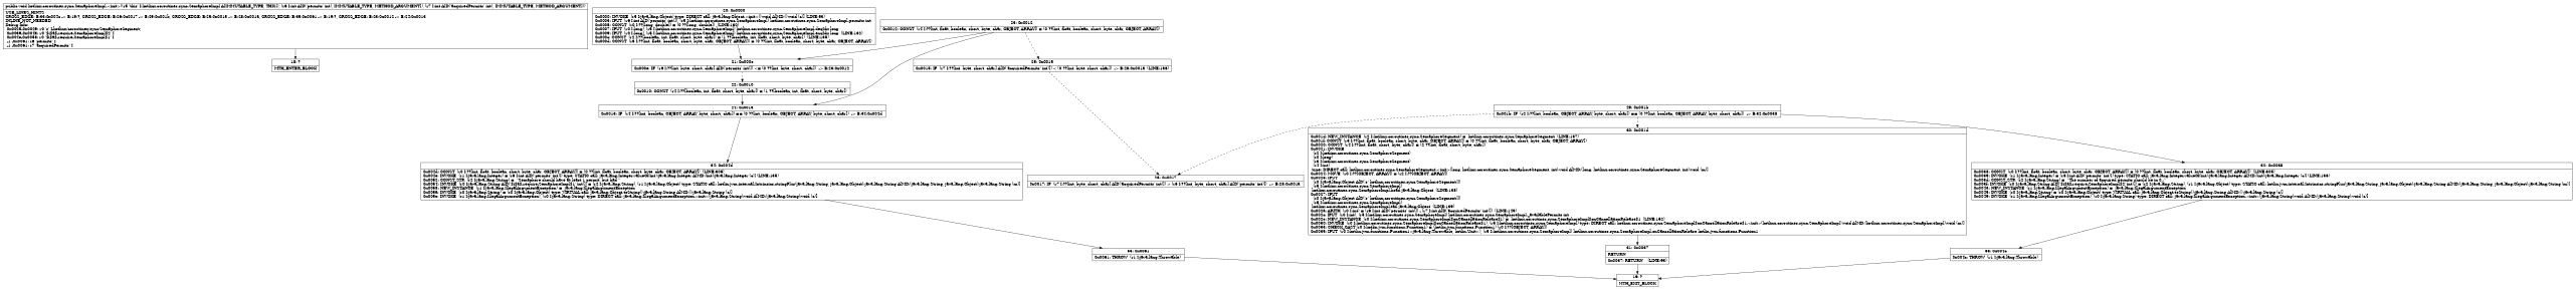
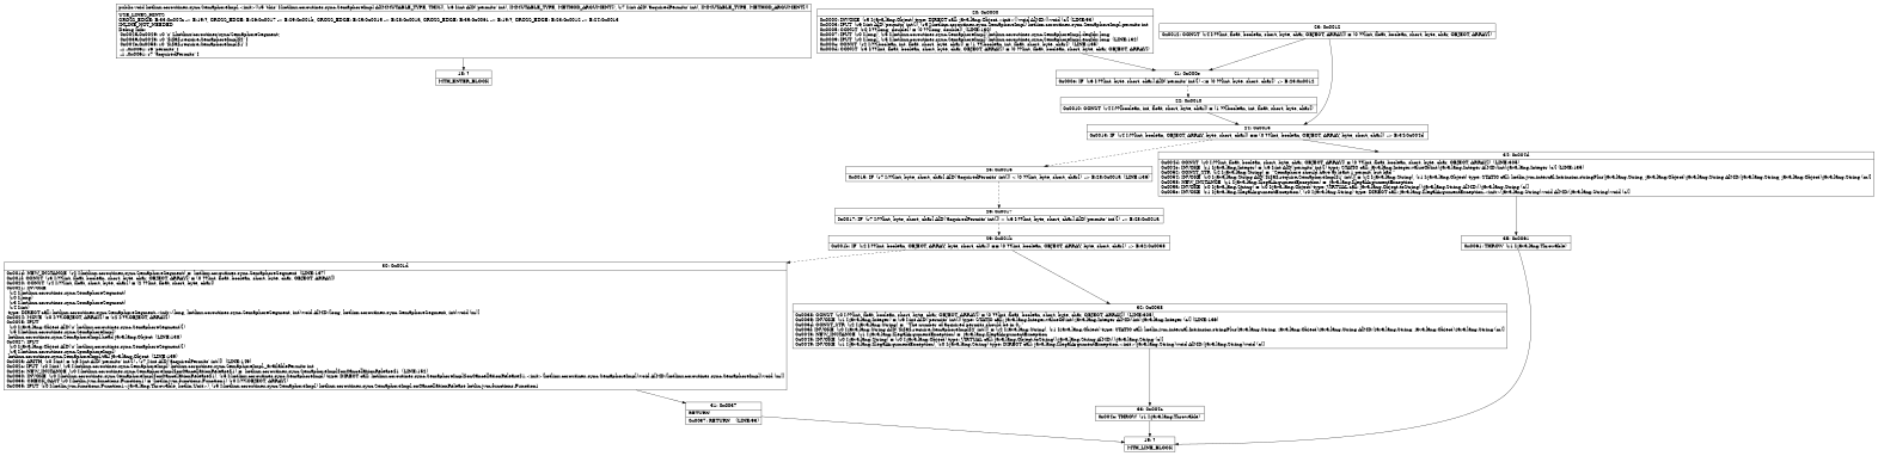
  digraph {
    node [shape=record]
    n1 [label="{18\:\ ?|MTH_ENTER_BLOCK\l}"]
    n2 [label="{20\:\ 0x0000|0x0000: INVOKE  (r5 I:java.lang.Object) type: DIRECT call: java.lang.Object.\<init\>():void A[MD:():void (c)] (LINE:93)\l0x0003: IPUT  (r6 I:int A[D('permits' int)]), (r5 I:kotlinx.coroutines.sync.SemaphoreImpl) kotlinx.coroutines.sync.SemaphoreImpl.permits int \l0x0005: CONST  (r0 I:??[long, double]) = (0 ??[long, double])  (LINE:130)\l0x0007: IPUT  (r0 I:long), (r5 I:kotlinx.coroutines.sync.SemaphoreImpl) kotlinx.coroutines.sync.SemaphoreImpl.deqIdx long \l0x0009: IPUT  (r0 I:long), (r5 I:kotlinx.coroutines.sync.SemaphoreImpl) kotlinx.coroutines.sync.SemaphoreImpl.enqIdx long  (LINE:132)\l0x000c: CONST  (r2 I:??[boolean, int, float, short, byte, char]) = (1 ??[boolean, int, float, short, byte, char])  (LINE:135)\l0x000d: CONST  (r3 I:??[int, float, boolean, short, byte, char, OBJECT, ARRAY]) = (0 ??[int, float, boolean, short, byte, char, OBJECT, ARRAY]) \l}"]
    n3 [label="{21\:\ 0x000e|0x000e: IF  (r6 I:??[int, byte, short, char] A[D('permits' int)]) \<= (0 ??[int, byte, short, char])  \-\> B:23:0x0012 \l}"]
    n4 [label="{22\:\ 0x0010|0x0010: CONST  (r4 I:??[boolean, int, float, short, byte, char]) = (1 ??[boolean, int, float, short, byte, char]) \l}"]
    n5 [label="{24\:\ 0x0013|0x0013: IF  (r4 I:??[int, boolean, OBJECT, ARRAY, byte, short, char]) == (0 ??[int, boolean, OBJECT, ARRAY, byte, short, char])  \-\> B:34:0x004d \l}"]
    n6 [label="{23\:\ 0x0012|0x0012: CONST  (r4 I:??[int, float, boolean, short, byte, char, OBJECT, ARRAY]) = (0 ??[int, float, boolean, short, byte, char, OBJECT, ARRAY]) \l}"]
    n7 [label="{25\:\ 0x0015|0x0015: IF  (r7 I:??[int, byte, short, char] A[D('acquiredPermits' int)]) \< (0 ??[int, byte, short, char])  \-\> B:28:0x001a  (LINE:136)\l}"]
    n8 [label="{34\:\ 0x004d|0x004d: CONST  (r0 I:??[int, float, boolean, short, byte, char, OBJECT, ARRAY]) = (0 ??[int, float, boolean, short, byte, char, OBJECT, ARRAY])  (LINE:305)\l0x004e: INVOKE  (r1 I:java.lang.Integer) = (r6 I:int A[D('permits' int)]) type: STATIC call: java.lang.Integer.valueOf(int):java.lang.Integer A[MD:(int):java.lang.Integer (c)] (LINE:135)\l0x0052: CONST_STR  (r2 I:java.lang.String) =  \"Semaphore should have at least 1 permit, but had \" \l0x0054: INVOKE  (r0 I:java.lang.String A[D('$i$a$\-require\-SemaphoreImpl$1' int)]) = (r2 I:java.lang.String), (r1 I:java.lang.Object) type: STATIC call: kotlin.jvm.internal.Intrinsics.stringPlus(java.lang.String, java.lang.Object):java.lang.String A[MD:(java.lang.String, java.lang.Object):java.lang.String (m)]\l0x0058: NEW_INSTANCE  (r1 I:java.lang.IllegalArgumentException) =  java.lang.IllegalArgumentException \l0x005a: INVOKE  (r0 I:java.lang.String) = (r0 I:java.lang.Object) type: VIRTUAL call: java.lang.Object.toString():java.lang.String A[MD:():java.lang.String (c)]\l0x005e: INVOKE  (r1 I:java.lang.IllegalArgumentException), (r0 I:java.lang.String) type: DIRECT call: java.lang.IllegalArgumentException.\<init\>(java.lang.String):void A[MD:(java.lang.String):void (c)]\l}"]
    n9 [label="{26\:\ 0x0017|0x0017: IF  (r7 I:??[int, byte, short, char] A[D('acquiredPermits' int)]) \> (r6 I:??[int, byte, short, char] A[D('permits' int)])  \-\> B:28:0x001a \l}"]
    n10 [label="{35\:\ 0x0061|0x0061: THROW  (r1 I:java.lang.Throwable) \l}"]
    n11 [label="{29\:\ 0x001b|0x001b: IF  (r2 I:??[int, boolean, OBJECT, ARRAY, byte, short, char]) == (0 ??[int, boolean, OBJECT, ARRAY, byte, short, char])  \-\> B:32:0x0038 \l}"]
    n12 [label="{30\:\ 0x001d|0x001d: NEW_INSTANCE  (r2 I:kotlinx.coroutines.sync.SemaphoreSegment) =  kotlinx.coroutines.sync.SemaphoreSegment  (LINE:137)\l0x001f: CONST  (r3 I:??[int, float, boolean, short, byte, char, OBJECT, ARRAY]) = (0 ??[int, float, boolean, short, byte, char, OBJECT, ARRAY]) \l0x0020: CONST  (r4 I:??[int, float, short, byte, char]) = (2 ??[int, float, short, byte, char]) \l0x0021: INVOKE  \l  (r2 I:kotlinx.coroutines.sync.SemaphoreSegment)\l  (r0 I:long)\l  (r3 I:kotlinx.coroutines.sync.SemaphoreSegment)\l  (r4 I:int)\l type: DIRECT call: kotlinx.coroutines.sync.SemaphoreSegment.\<init\>(long, kotlinx.coroutines.sync.SemaphoreSegment, int):void A[MD:(long, kotlinx.coroutines.sync.SemaphoreSegment, int):void (m)]\l0x0024: MOVE  (r0 I:??[OBJECT, ARRAY]) = (r2 I:??[OBJECT, ARRAY]) \l0x0025: IPUT  \l  (r0 I:java.lang.Object A[D('s' kotlinx.coroutines.sync.SemaphoreSegment)])\l  (r5 I:kotlinx.coroutines.sync.SemaphoreImpl)\l kotlinx.coroutines.sync.SemaphoreImpl.head java.lang.Object  (LINE:138)\l0x0027: IPUT  \l  (r0 I:java.lang.Object A[D('s' kotlinx.coroutines.sync.SemaphoreSegment)])\l  (r5 I:kotlinx.coroutines.sync.SemaphoreImpl)\l kotlinx.coroutines.sync.SemaphoreImpl.tail java.lang.Object  (LINE:139)\l0x002a: ARITH  (r0 I:int) = (r6 I:int A[D('permits' int)]) \- (r7 I:int A[D('acquiredPermits' int)])  (LINE:149)\l0x002c: IPUT  (r0 I:int), (r5 I:kotlinx.coroutines.sync.SemaphoreImpl) kotlinx.coroutines.sync.SemaphoreImpl._availablePermits int \l0x002e: NEW_INSTANCE  (r0 I:kotlinx.coroutines.sync.SemaphoreImpl$onCancellationRelease$1) =  kotlinx.coroutines.sync.SemaphoreImpl$onCancellationRelease$1  (LINE:152)\l0x0030: INVOKE  (r0 I:kotlinx.coroutines.sync.SemaphoreImpl$onCancellationRelease$1), (r5 I:kotlinx.coroutines.sync.SemaphoreImpl) type: DIRECT call: kotlinx.coroutines.sync.SemaphoreImpl$onCancellationRelease$1.\<init\>(kotlinx.coroutines.sync.SemaphoreImpl):void A[MD:(kotlinx.coroutines.sync.SemaphoreImpl):void (m)]\l0x0033: CHECK_CAST (r0 I:kotlin.jvm.functions.Function1) = (kotlin.jvm.functions.Function1) (r0 I:??[OBJECT, ARRAY]) \l0x0035: IPUT  (r0 I:kotlin.jvm.functions.Function1\<java.lang.Throwable, kotlin.Unit\>), (r5 I:kotlinx.coroutines.sync.SemaphoreImpl) kotlinx.coroutines.sync.SemaphoreImpl.onCancellationRelease kotlin.jvm.functions.Function1 \l}"]
    n13 [label="{32\:\ 0x0038|0x0038: CONST  (r0 I:??[int, float, boolean, short, byte, char, OBJECT, ARRAY]) = (0 ??[int, float, boolean, short, byte, char, OBJECT, ARRAY])  (LINE:305)\l0x0039: INVOKE  (r1 I:java.lang.Integer) = (r6 I:int A[D('permits' int)]) type: STATIC call: java.lang.Integer.valueOf(int):java.lang.Integer A[MD:(int):java.lang.Integer (c)] (LINE:136)\l0x003d: CONST_STR  (r2 I:java.lang.String) =  \"The number of acquired permits should be in 0..\" \l0x003f: INVOKE  (r0 I:java.lang.String A[D('$i$a$\-require\-SemaphoreImpl$2' int)]) = (r2 I:java.lang.String), (r1 I:java.lang.Object) type: STATIC call: kotlin.jvm.internal.Intrinsics.stringPlus(java.lang.String, java.lang.Object):java.lang.String A[MD:(java.lang.String, java.lang.Object):java.lang.String (m)]\l0x0043: NEW_INSTANCE  (r1 I:java.lang.IllegalArgumentException) =  java.lang.IllegalArgumentException \l0x0045: INVOKE  (r0 I:java.lang.String) = (r0 I:java.lang.Object) type: VIRTUAL call: java.lang.Object.toString():java.lang.String A[MD:():java.lang.String (c)]\l0x0049: INVOKE  (r1 I:java.lang.IllegalArgumentException), (r0 I:java.lang.String) type: DIRECT call: java.lang.IllegalArgumentException.\<init\>(java.lang.String):void A[MD:(java.lang.String):void (c)]\l}"]
    n14 [label="{31\:\ 0x0037|RETURN\l|0x0037: RETURN    (LINE:93)\l}"]
    n15 [label="{33\:\ 0x004c|0x004c: THROW  (r1 I:java.lang.Throwable) \l}"]
-   n16 [label="{19\:\ ?|MTH_EXIT_BLOCK\l}"]
+   n16 [label="{19\:\ ?|MTH_LINE_BLOCK\l}"]
    n17 [label="{public void kotlinx.coroutines.sync.SemaphoreImpl.\<init\>((r5 'this' I:kotlinx.coroutines.sync.SemaphoreImpl A[IMMUTABLE_TYPE, THIS]), (r6 I:int A[D('permits' int), IMMUTABLE_TYPE, METHOD_ARGUMENT]), (r7 I:int A[D('acquiredPermits' int), IMMUTABLE_TYPE, METHOD_ARGUMENT]))  | USE_LINES_HINTS\lCROSS_EDGE: B:33:0x004c \-\> B:19:?, CROSS_EDGE: B:26:0x0017 \-\> B:29:0x001b, CROSS_EDGE: B:25:0x0015 \-\> B:28:0x001a, CROSS_EDGE: B:35:0x0061 \-\> B:19:?, CROSS_EDGE: B:23:0x0012 \-\> B:24:0x0013\lINLINE_NOT_NEEDED\lDebug Info:\l  0x0025\-0x0029: r0 's' Lkotlinx\/coroutines\/sync\/SemaphoreSegment;\l  0x0039\-0x0043: r0 '$i$a$\-require\-SemaphoreImpl$2' I\l  0x004e\-0x0058: r0 '$i$a$\-require\-SemaphoreImpl$1' I\l  \-1 \-0x0061: r6 'permits' I\l  \-1 \-0x0061: r7 'acquiredPermits' I\l}"]
    n2 -> n3
    n3 -> n4 [style=dashed]
    n4 -> n5
-   n6 -> n7 [style=dashed]
+   n5 -> n7 [style=dashed]
    n5 -> n8
    n6 -> n3
    n6 -> n5
    n7 -> n9 [style=dashed]
    n8 -> n10
-   n11 -> n9 [style=dashed]
+   n9 -> n11 [style=dashed]
    n10 -> n16
    n11 -> n12 [style=dashed]
    n11 -> n13
    n12 -> n14
    n13 -> n15
    n14 -> n16
    n15 -> n16
    n17 -> n1
  }
